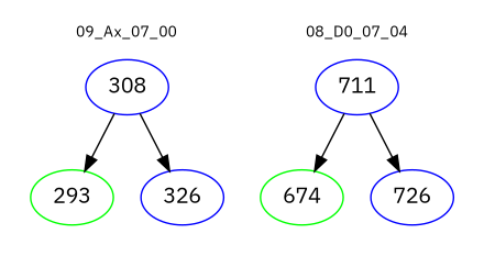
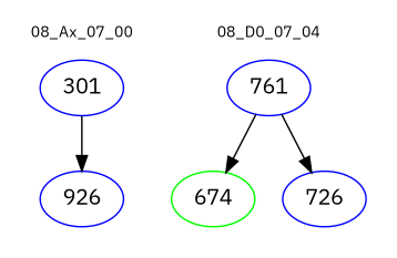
  digraph {
    fontname="IBM Plex Sans"
    node [color=blue fontname="IBM Plex Sans"]
    edge [color=black fontname="IBM Plex Sans"]
-   n1 [label=308]
-   n2 [color=green label=293]
-   n3 [label=326]
-   n4 [label=711]
+   n1 [label=301]
+   n3 [label=926]
+   n4 [label=761]
    n5 [color=green label=674]
    n6 [label=726]
    subgraph cluster_1 {
      color=white
      fontsize=10
-     label="09_Ax_07_00"
+     label="08_Ax_07_00"
      n1
-     n2
      n3
    }
    subgraph cluster_2 {
      color=white
      fontsize=10
      label="08_D0_07_04"
      n4
      n5
      n6
    }
-   n1 -> n2
    n1 -> n3
    n4 -> n5
    n4 -> n6
  }
